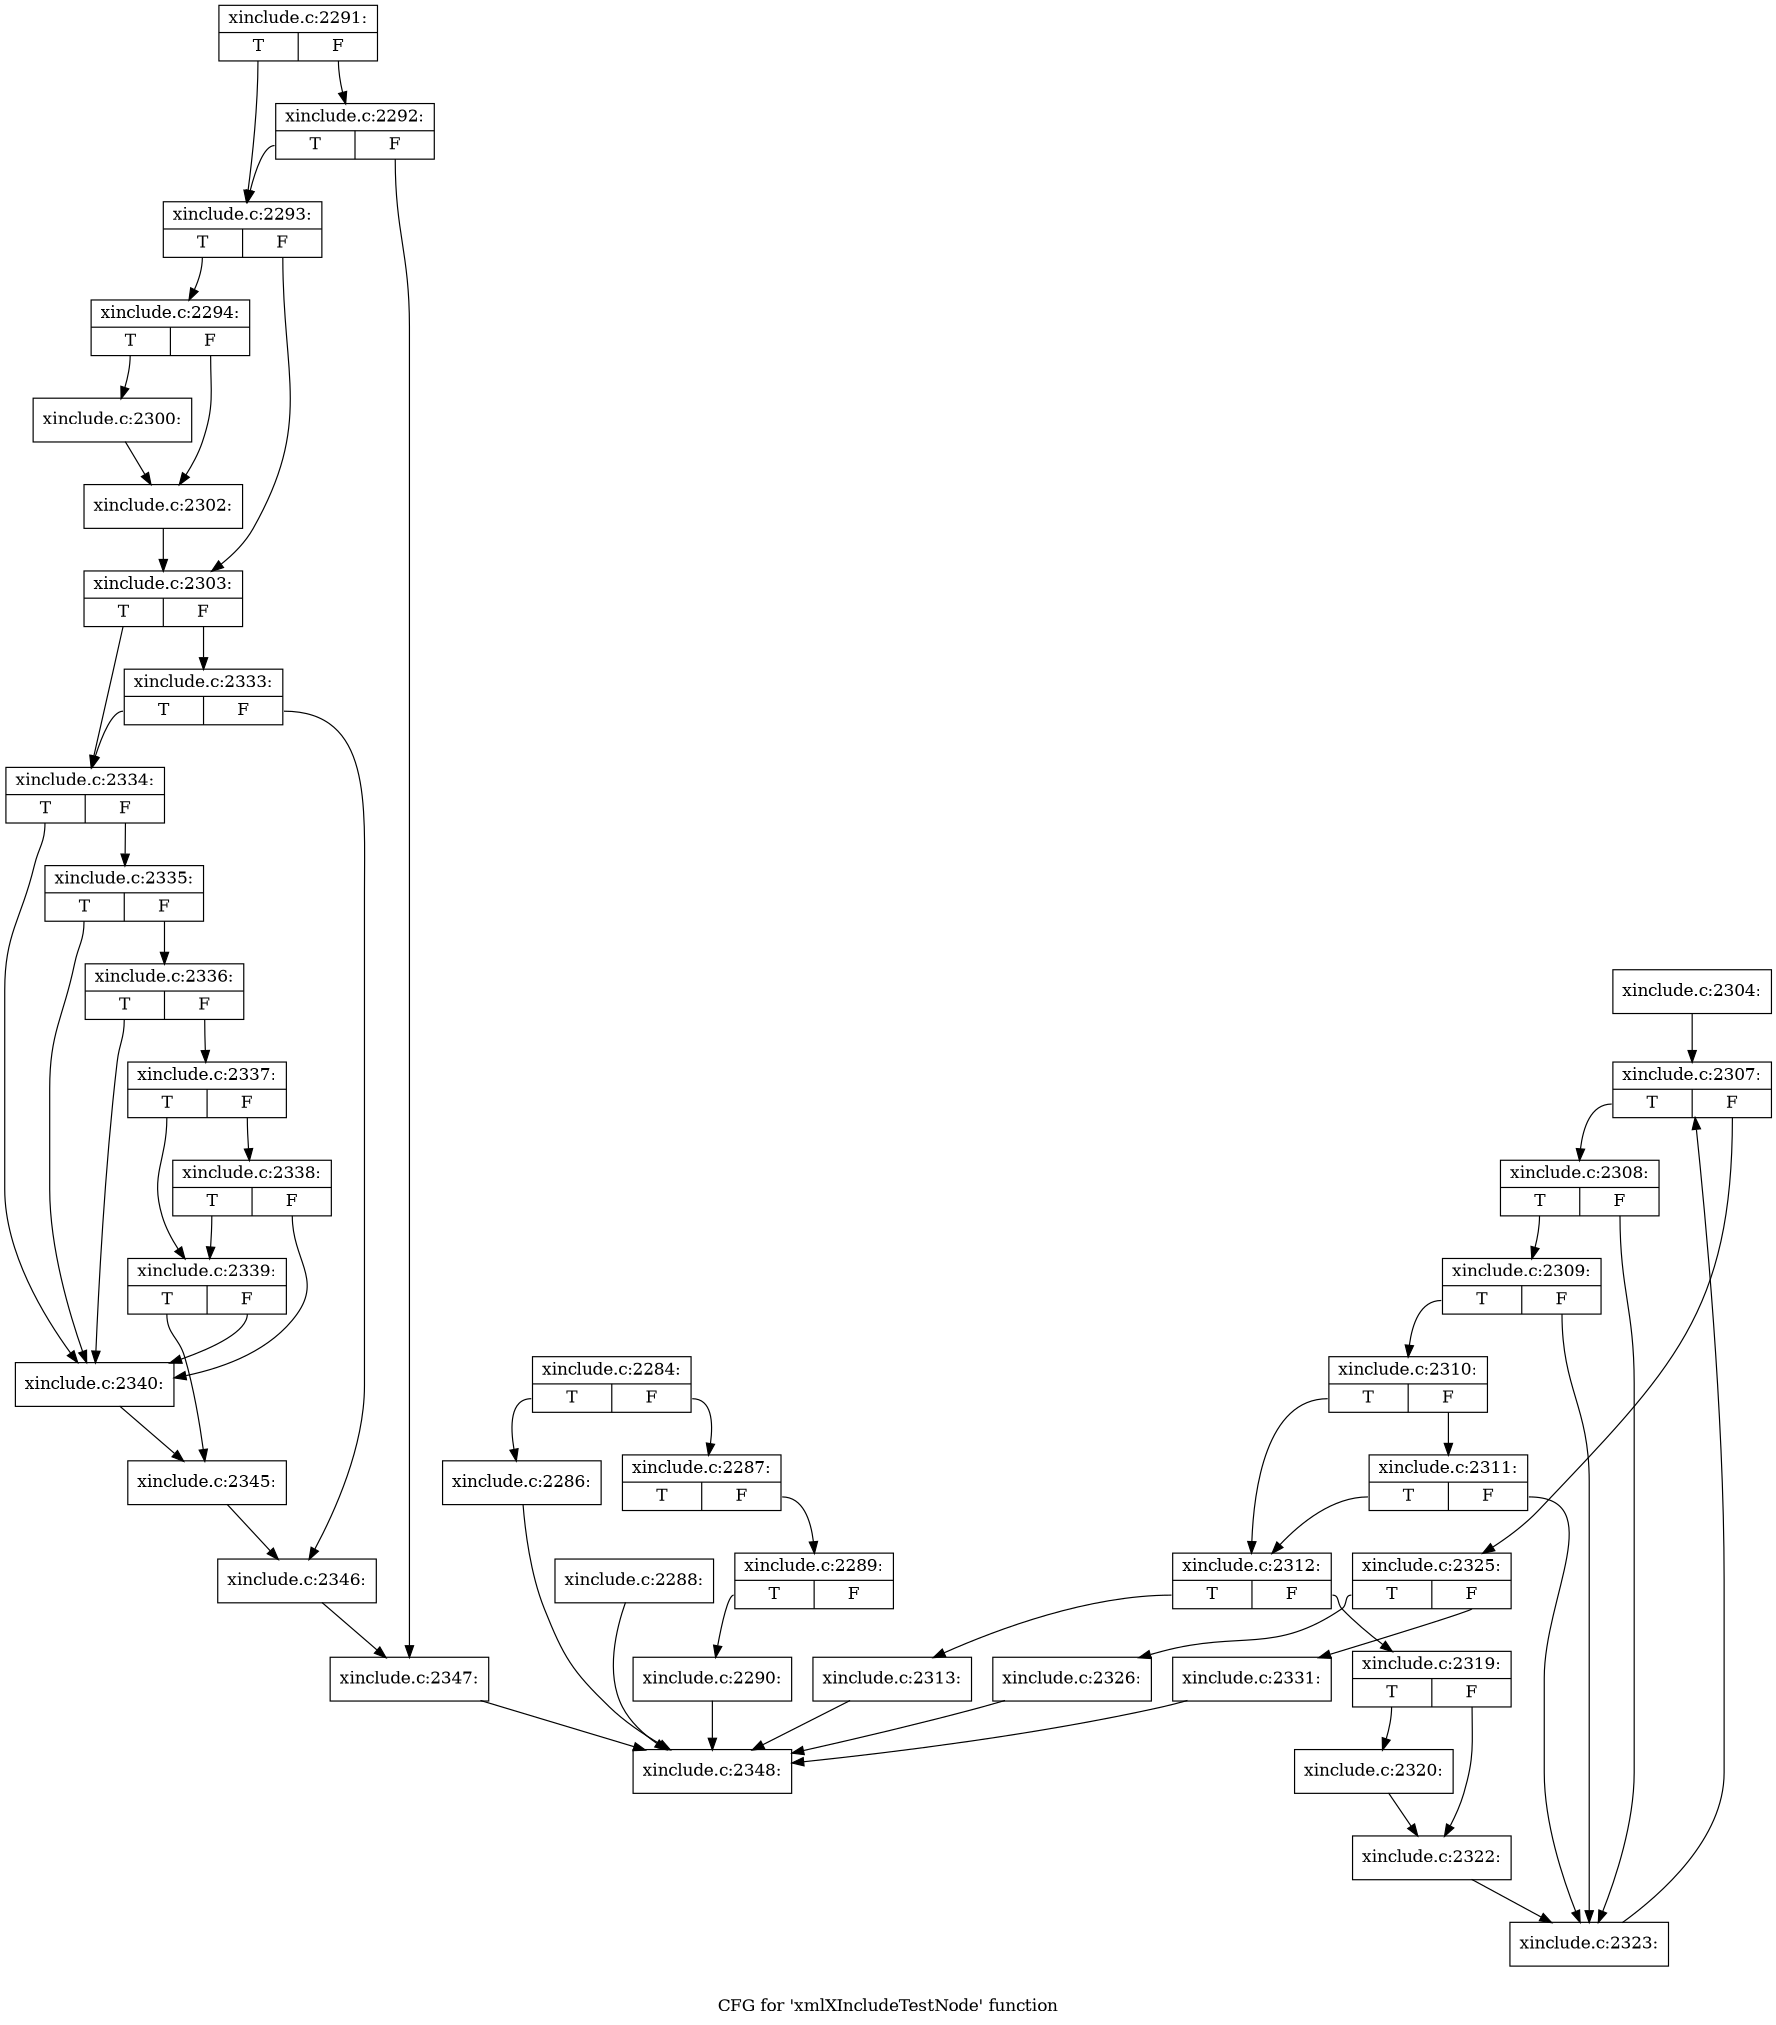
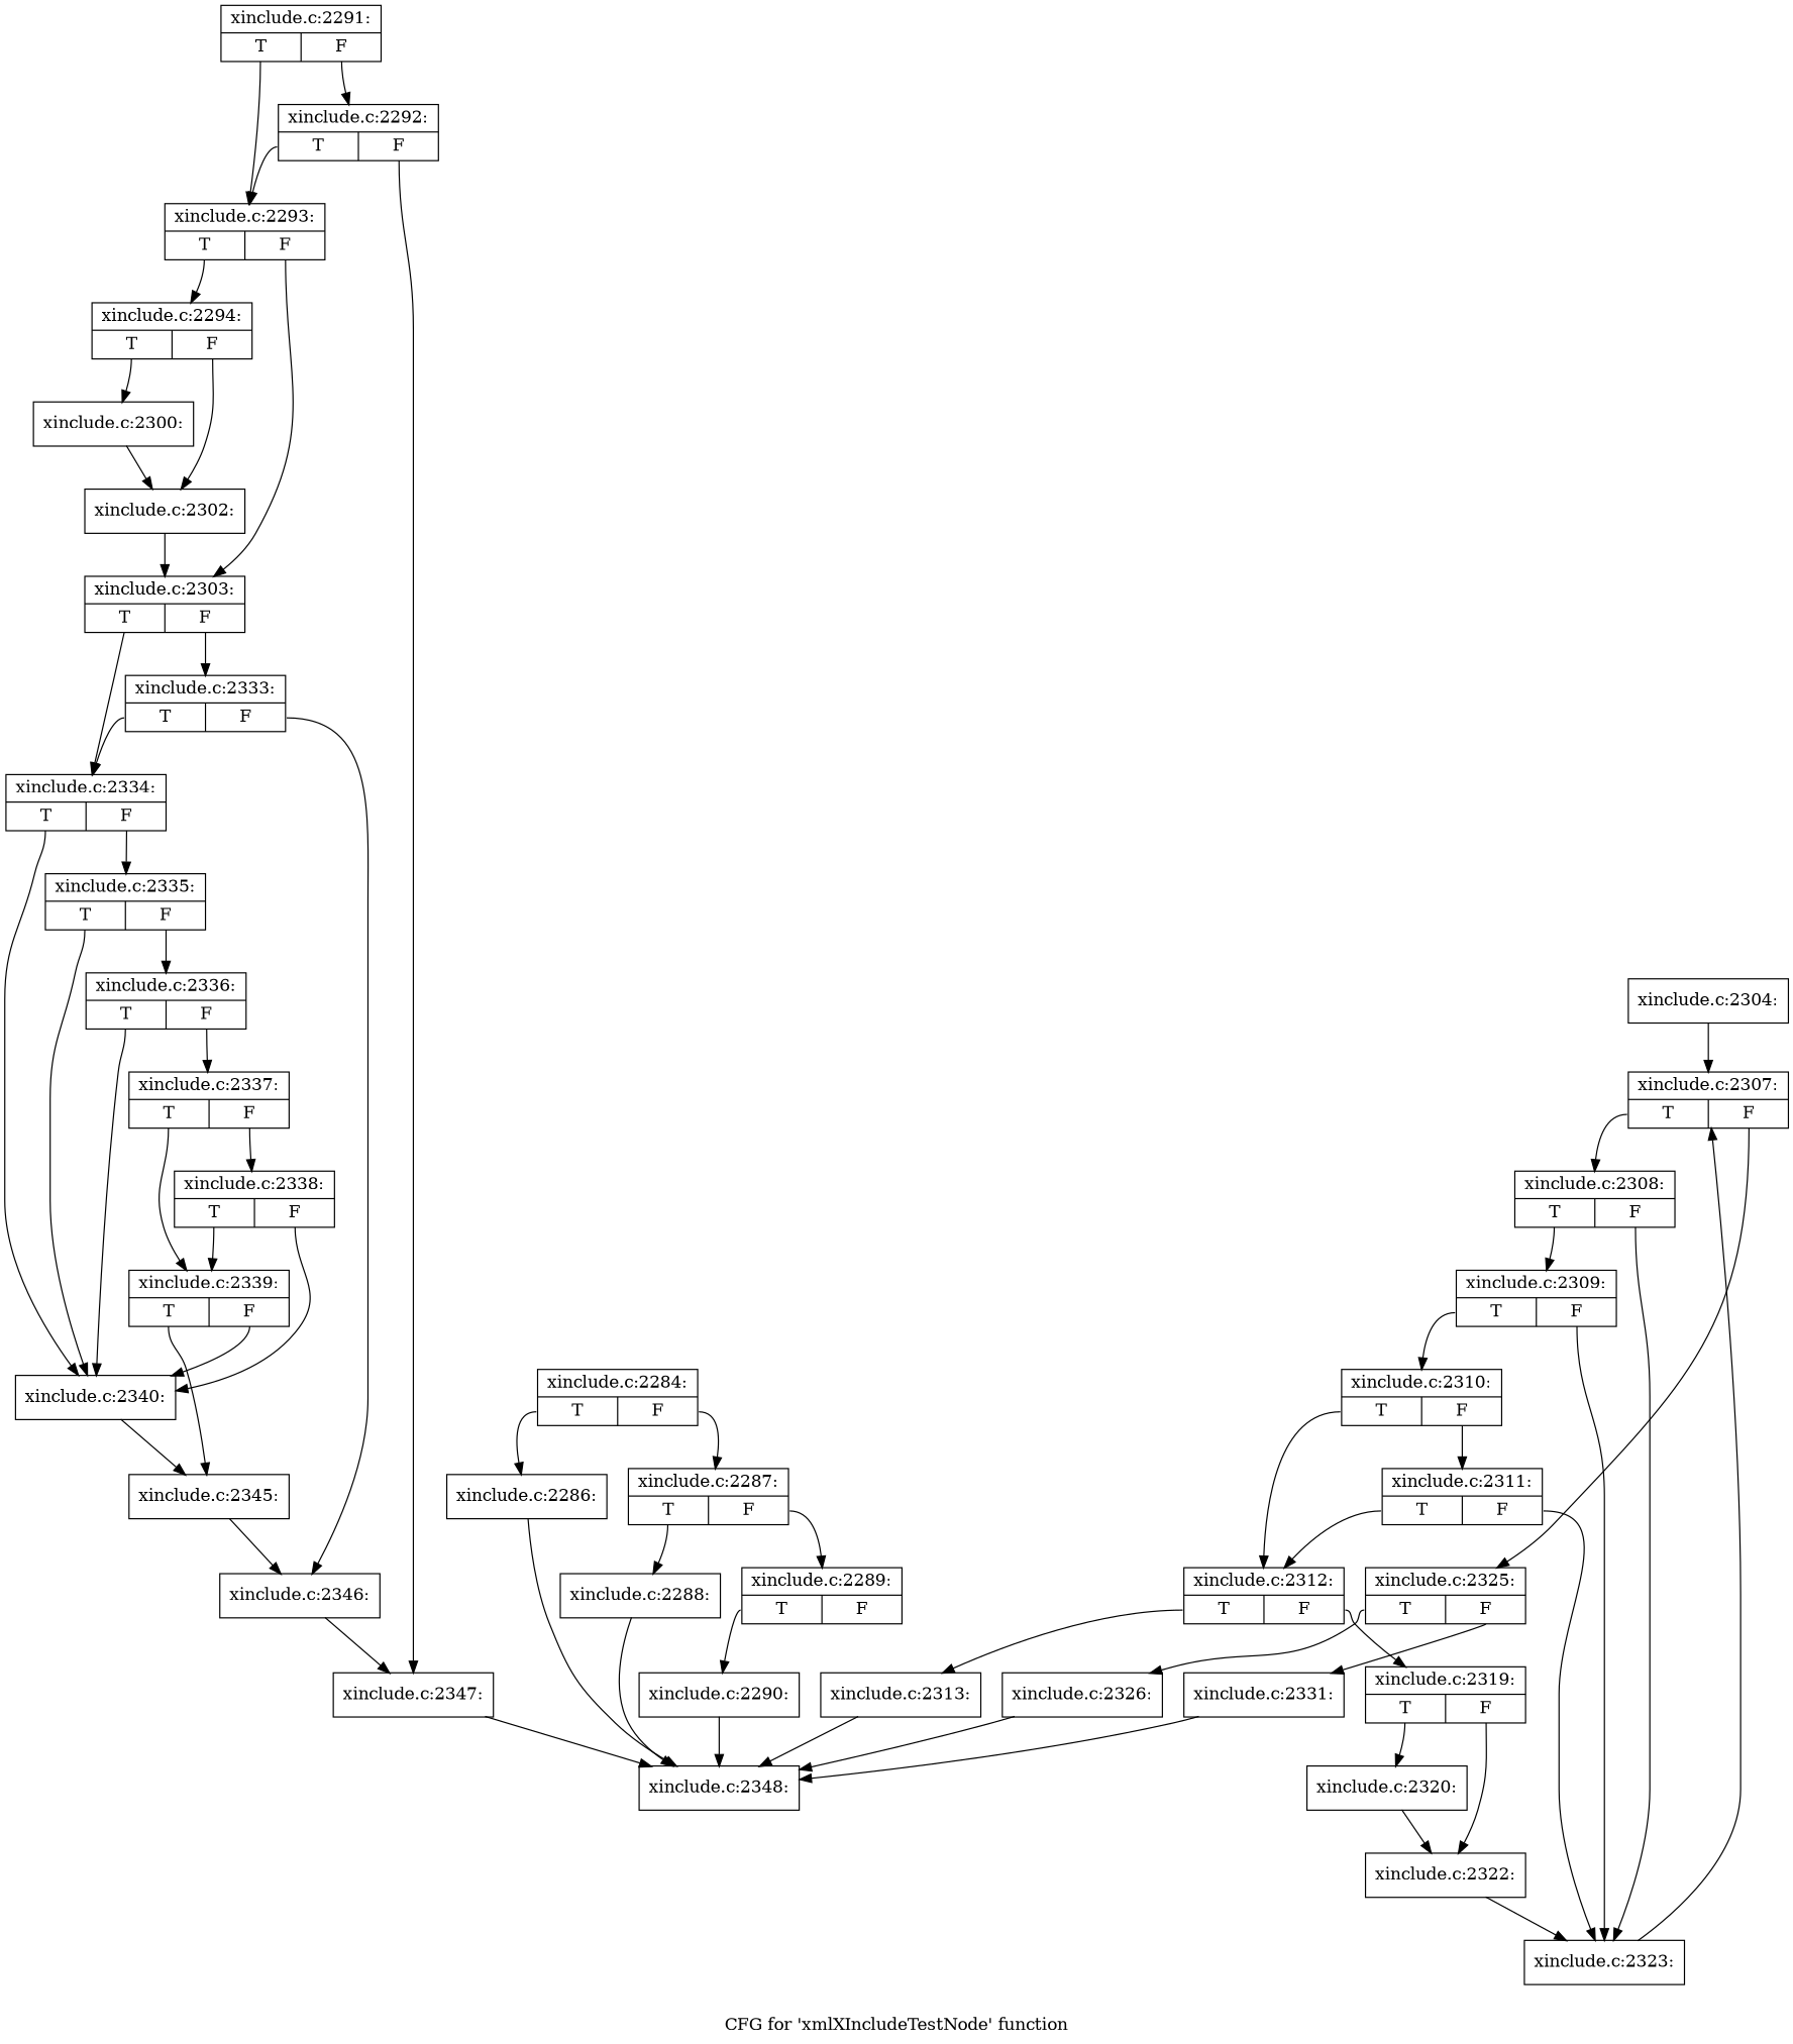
  digraph {
    fontname="DejaVu Serif"
    label="CFG for 'xmlXIncludeTestNode' function"
    node [fontname="DejaVu Serif" shape=record]
    edge [fontname="DejaVu Serif" tailport=s0]
    n1 [label="{xinclude.c:2284:|{<s0>T|<s1>F}}"]
    n2 [label="{xinclude.c:2286:}"]
    n3 [label="{xinclude.c:2287:|{<s0>T|<s1>F}}"]
    n4 [label="{xinclude.c:2348:}"]
    n5 [label="{xinclude.c:2288:}"]
    n6 [label="{xinclude.c:2289:|{<s0>T|<s1>F}}"]
    n7 [label="{xinclude.c:2290:}"]
    n8 [label="{xinclude.c:2291:|{<s0>T|<s1>F}}"]
    n9 [label="{xinclude.c:2293:|{<s0>T|<s1>F}}"]
    n10 [label="{xinclude.c:2292:|{<s0>T|<s1>F}}"]
    n11 [label="{xinclude.c:2294:|{<s0>T|<s1>F}}"]
    n12 [label="{xinclude.c:2303:|{<s0>T|<s1>F}}"]
    n13 [label="{xinclude.c:2347:}"]
    n14 [label="{xinclude.c:2300:}"]
    n15 [label="{xinclude.c:2302:}"]
    n16 [label="{xinclude.c:2333:|{<s0>T|<s1>F}}"]
    n17 [label="{xinclude.c:2334:|{<s0>T|<s1>F}}"]
    n18 [label="{xinclude.c:2304:}"]
    n19 [label="{xinclude.c:2307:|{<s0>T|<s1>F}}"]
    n20 [label="{xinclude.c:2346:}"]
    n21 [label="{xinclude.c:2308:|{<s0>T|<s1>F}}"]
    n22 [label="{xinclude.c:2325:|{<s0>T|<s1>F}}"]
    n23 [label="{xinclude.c:2340:}"]
    n24 [label="{xinclude.c:2335:|{<s0>T|<s1>F}}"]
    n25 [label="{xinclude.c:2309:|{<s0>T|<s1>F}}"]
    n26 [label="{xinclude.c:2323:}"]
    n27 [label="{xinclude.c:2326:}"]
    n28 [label="{xinclude.c:2331:}"]
    n29 [label="{xinclude.c:2310:|{<s0>T|<s1>F}}"]
    n30 [label="{xinclude.c:2312:|{<s0>T|<s1>F}}"]
    n31 [label="{xinclude.c:2311:|{<s0>T|<s1>F}}"]
    n32 [label="{xinclude.c:2313:}"]
    n33 [label="{xinclude.c:2319:|{<s0>T|<s1>F}}"]
    n34 [label="{xinclude.c:2320:}"]
    n35 [label="{xinclude.c:2322:}"]
    n36 [label="{xinclude.c:2345:}"]
    n37 [label="{xinclude.c:2336:|{<s0>T|<s1>F}}"]
    n38 [label="{xinclude.c:2337:|{<s0>T|<s1>F}}"]
    n39 [label="{xinclude.c:2339:|{<s0>T|<s1>F}}"]
    n40 [label="{xinclude.c:2338:|{<s0>T|<s1>F}}"]
    n1 -> n2
    n1 -> n3 [tailport=s1]
    n2 -> n4
+   n3 -> n5
    n3 -> n6 [tailport=s1]
    n5 -> n4
    n6 -> n7
    n7 -> n4
    n8 -> n9
    n8 -> n10 [tailport=s1]
    n9 -> n11
    n9 -> n12 [tailport=s1]
    n10 -> n9
    n10 -> n13 [tailport=s1]
    n11 -> n14
    n11 -> n15 [tailport=s1]
    n12 -> n16 [tailport=s1]
    n12 -> n17
    n13 -> n4
    n14 -> n15
    n15 -> n12
    n16 -> n17
    n16 -> n20 [tailport=s1]
    n17 -> n23
    n17 -> n24 [tailport=s1]
    n18 -> n19
    n19 -> n21
    n19 -> n22 [tailport=s1]
    n20 -> n13
    n21 -> n25
    n21 -> n26 [tailport=s1]
    n22 -> n27
    n22 -> n28 [tailport=s1]
    n23 -> n36
    n24 -> n23
    n24 -> n37 [tailport=s1]
    n25 -> n26 [tailport=s1]
    n25 -> n29
    n26 -> n19
    n27 -> n4
    n28 -> n4
    n29 -> n30
    n29 -> n31 [tailport=s1]
    n30 -> n32
    n30 -> n33 [tailport=s1]
    n31 -> n26 [tailport=s1]
    n31 -> n30
    n32 -> n4
    n33 -> n34
    n33 -> n35 [tailport=s1]
    n34 -> n35
    n35 -> n26
    n36 -> n20
    n37 -> n23
    n37 -> n38 [tailport=s1]
    n38 -> n39
    n38 -> n40 [tailport=s1]
    n39 -> n23 [tailport=s1]
    n39 -> n36
    n40 -> n23 [tailport=s1]
    n40 -> n39
  }
